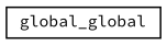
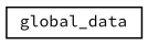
  digraph {
    rankdir=TB
    fontname="Source Code Pro"
-   n1 [color=black fillcolor=white fontname="Source Code Pro" fontsize=10 height=0.2 label=global_global shape=record style=filled width=0.4]
+   n1 [color=black fillcolor=white fontname="Source Code Pro" fontsize=10 height=0.2 label=global_data shape=record style=filled width=0.4]
  }
